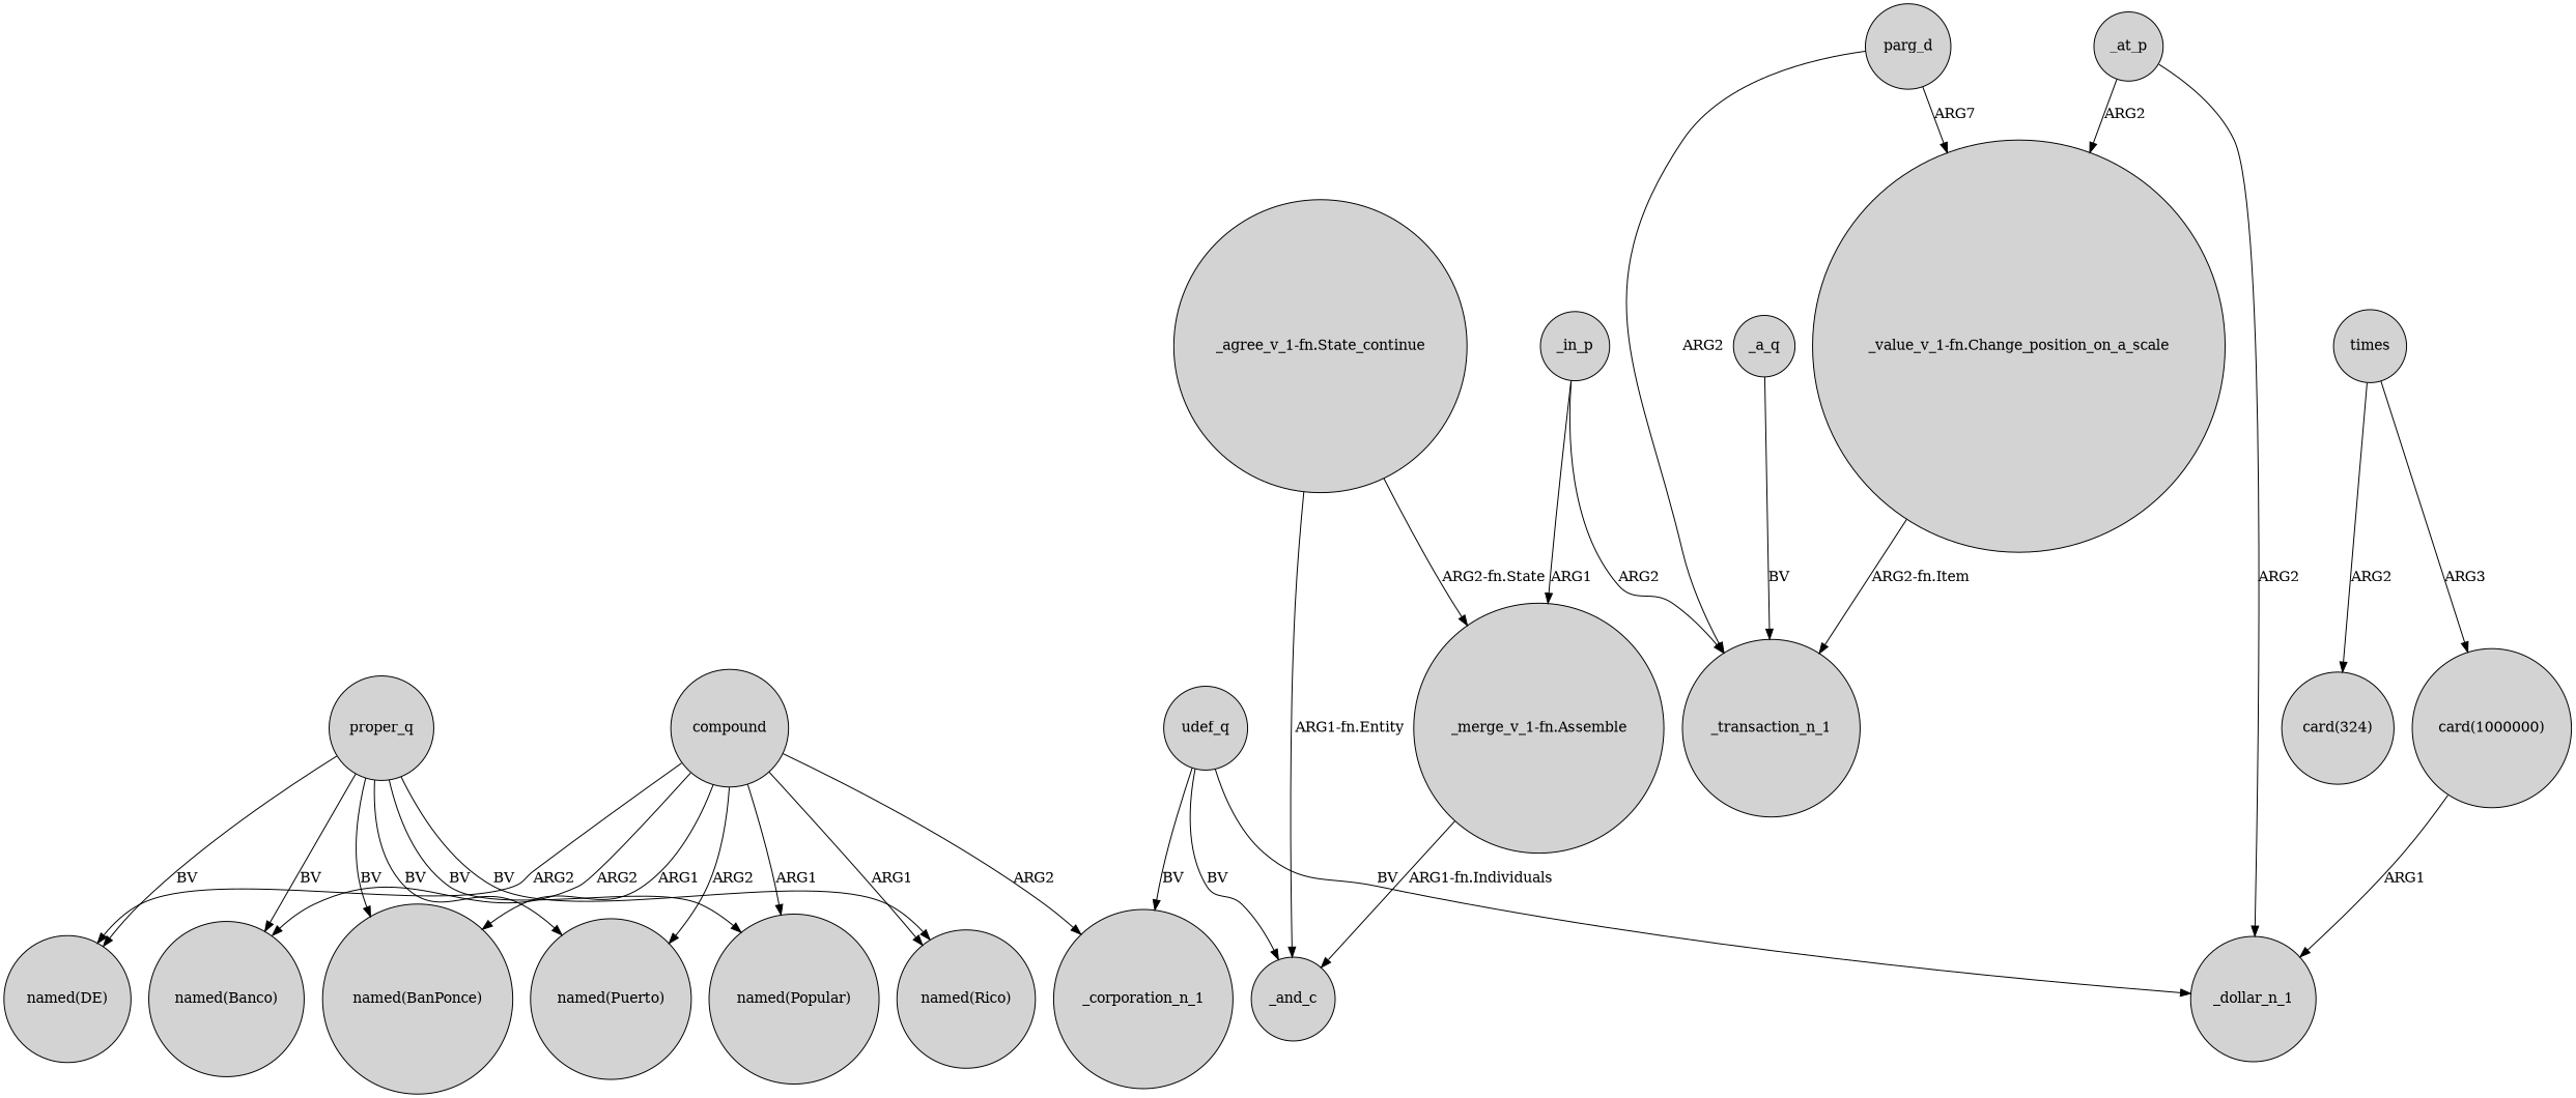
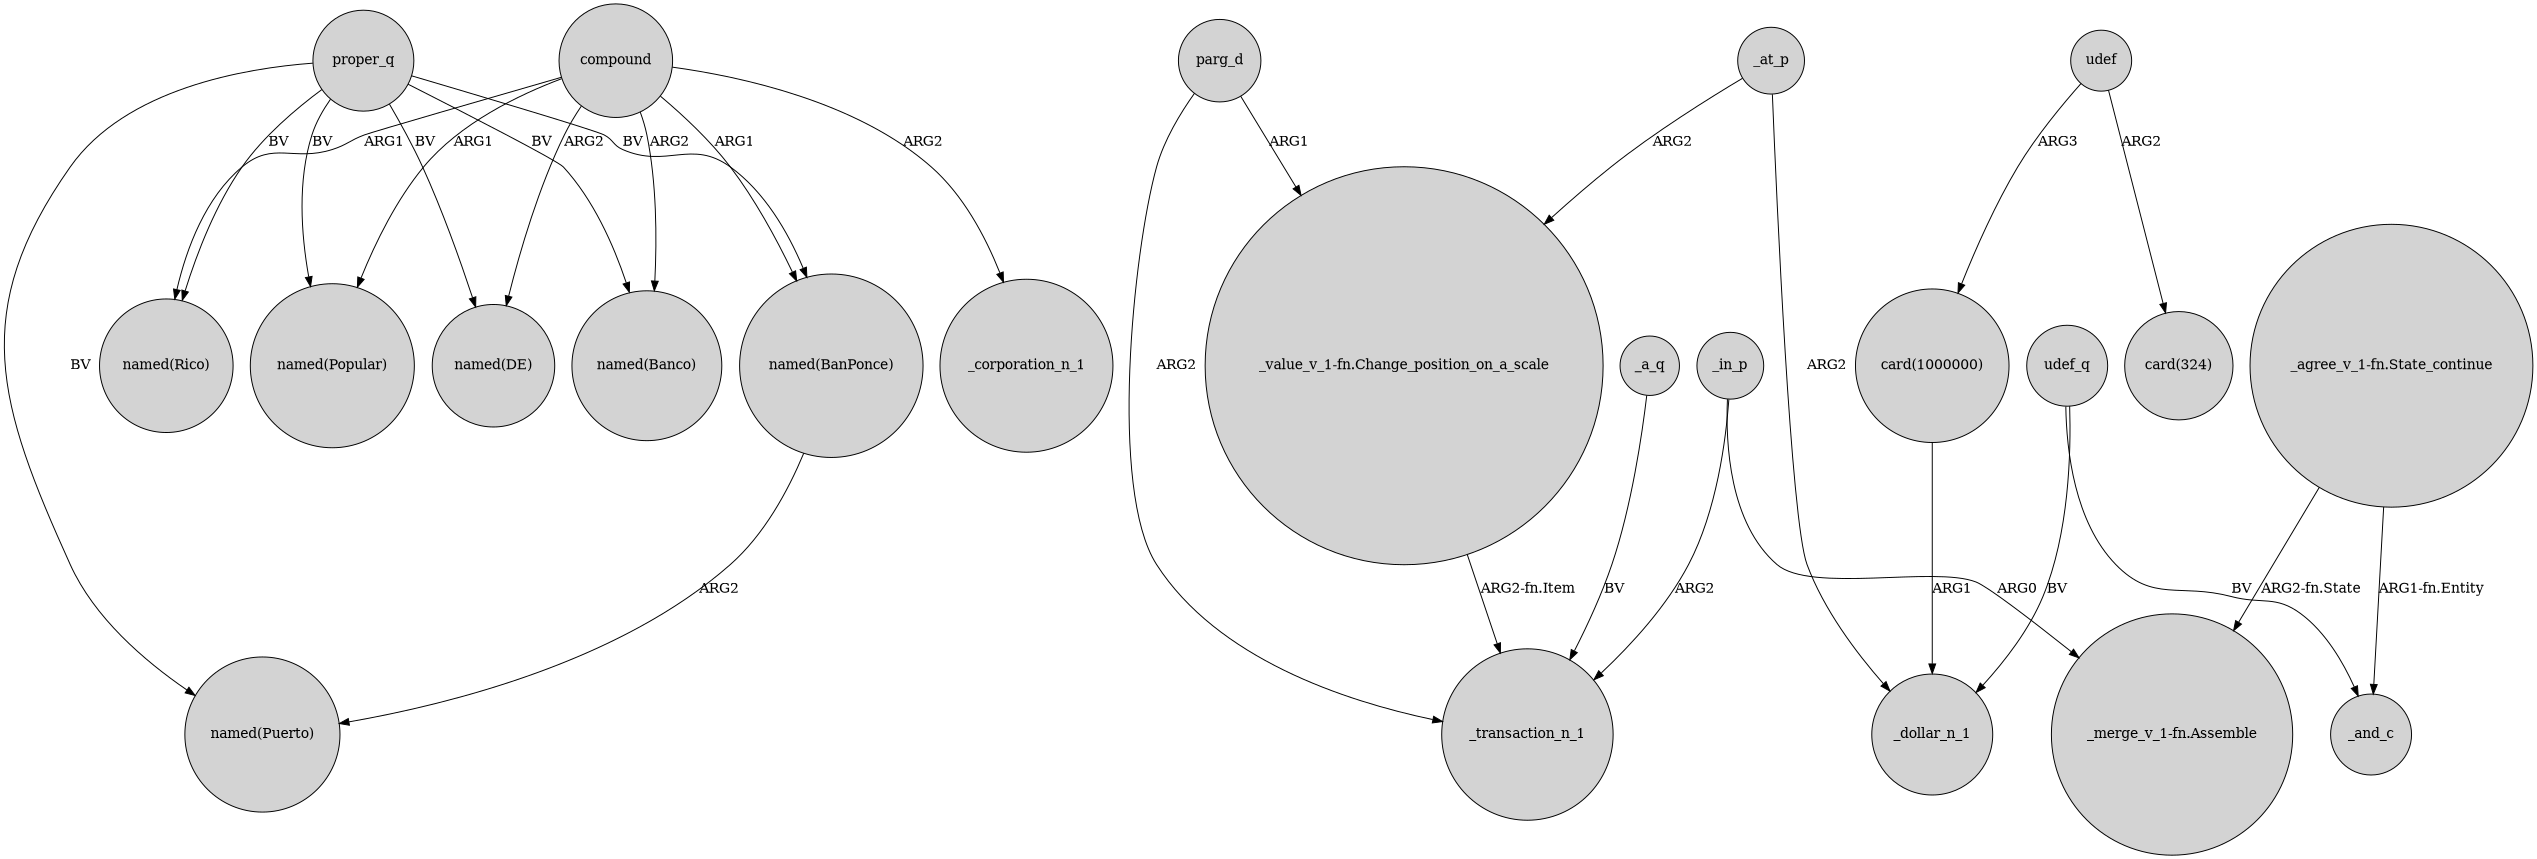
  digraph {
    node [shape=circle style=filled]
    proper_q
    "named(DE)"
    "named(Puerto)"
    "named(BanPonce)"
    "named(Popular)"
    "named(Banco)"
    "named(Rico)"
    parg_d
    _transaction_n_1
    "_value_v_1-fn.Change_position_on_a_scale"
    "_agree_v_1-fn.State_continue"
    _and_c
    "_merge_v_1-fn.Assemble"
-   times
+   times [label=udef]
    "card(1000000)"
    "card(324)"
    _dollar_n_1
    udef_q
    _corporation_n_1
    _a_q
    compound
    _at_p
    _in_p
    proper_q -> "named(DE)" [label=BV]
    proper_q -> "named(Puerto)" [label=BV]
    proper_q -> "named(BanPonce)" [label=BV]
    proper_q -> "named(Popular)" [label=BV]
    proper_q -> "named(Banco)" [label=BV]
    proper_q -> "named(Rico)" [label=BV]
    parg_d -> _transaction_n_1 [label=ARG2]
-   parg_d -> "_value_v_1-fn.Change_position_on_a_scale" [label=ARG7]
+   parg_d -> "_value_v_1-fn.Change_position_on_a_scale" [label=ARG1]
    "_value_v_1-fn.Change_position_on_a_scale" -> _transaction_n_1 [label="ARG2-fn.Item"]
    "_agree_v_1-fn.State_continue" -> _and_c [label="ARG1-fn.Entity"]
    "_agree_v_1-fn.State_continue" -> "_merge_v_1-fn.Assemble" [label="ARG2-fn.State"]
-   "_merge_v_1-fn.Assemble" -> _and_c [label="ARG1-fn.Individuals"]
    times -> "card(1000000)" [label=ARG3]
    times -> "card(324)" [label=ARG2]
    "card(1000000)" -> _dollar_n_1 [label=ARG1]
    udef_q -> _and_c [label=BV]
    udef_q -> _dollar_n_1 [label=BV]
-   udef_q -> _corporation_n_1 [label=BV]
    _a_q -> _transaction_n_1 [label=BV]
    compound -> "named(DE)" [label=ARG2]
-   compound -> "named(Puerto)" [label=ARG2]
+   "named(BanPonce)" -> "named(Puerto)" [label=ARG2]
    compound -> "named(BanPonce)" [label=ARG1]
    compound -> "named(Popular)" [label=ARG1]
    compound -> "named(Banco)" [label=ARG2]
    compound -> "named(Rico)" [label=ARG1]
    compound -> _corporation_n_1 [label=ARG2]
    _at_p -> "_value_v_1-fn.Change_position_on_a_scale" [label=ARG2]
    _at_p -> _dollar_n_1 [label=ARG2]
    _in_p -> _transaction_n_1 [label=ARG2]
-   _in_p -> "_merge_v_1-fn.Assemble" [label=ARG1]
+   _in_p -> "_merge_v_1-fn.Assemble" [label=ARG0]
  }
